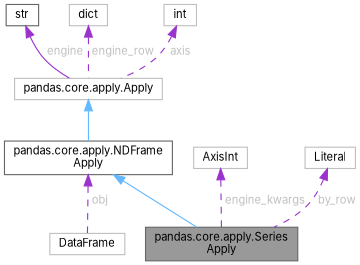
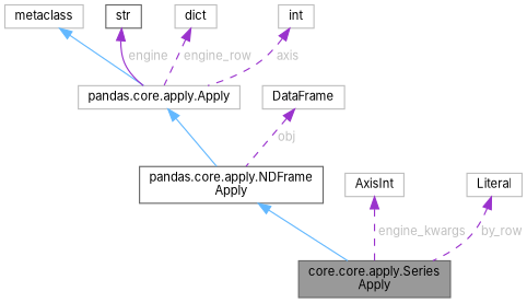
  digraph {
    fontname=Inter
    node [color=grey75 fillcolor=white fontname=Inter fontsize=10 shape=box style=filled]
    edge [color=darkorchid3 dir=back fontname=Inter fontsize=10 labelfontname=Helvetica labelfontsize=10 style=dashed fontcolor=grey]
-   n1 [color=gray40 fillcolor=grey60 fontcolor=black height=0.2 label="pandas.core.apply.Series\lApply" width=0.4]
+   n1 [color=gray40 fillcolor=grey60 fontcolor=black height=0.2 label="core.core.apply.Series\lApply" width=0.4]
    n2 [color=gray40 height=0.2 label="pandas.core.apply.NDFrame\lApply" width=0.4]
    n3 [height=0.2 label="pandas.core.apply.Apply" width=0.4]
+   n4 [height=0.2 label=metaclass width=0.4]
    n5 [color=gray40 height=0.2 label=str width=0.4]
    n6 [height=0.2 label=dict width=0.4]
    n7 [height=0.2 label=int width=0.4]
    n8 [height=0.2 label=DataFrame width=0.4]
    n9 [height=0.2 label=AxisInt width=0.4]
    n10 [height=0.2 label=Literal width=0.4]
    n2 -> n1 [color=steelblue1 style=solid fontcolor=""]
    n3 -> n2 [color=steelblue1 style=solid fontcolor=""]
+   n4 -> n3 [color=steelblue1 style=solid fontcolor=""]
    n5 -> n3 [label=" engine" style=solid]
    n6 -> n3 [label=" engine_row"]
    n7 -> n3 [label=" axis"]
-   n2 -> n8 [label=" obj"]
+   n8 -> n2 [label=" obj"]
    n9 -> n1 [label=" engine_kwargs"]
    n10 -> n1 [label=" by_row"]
  }
